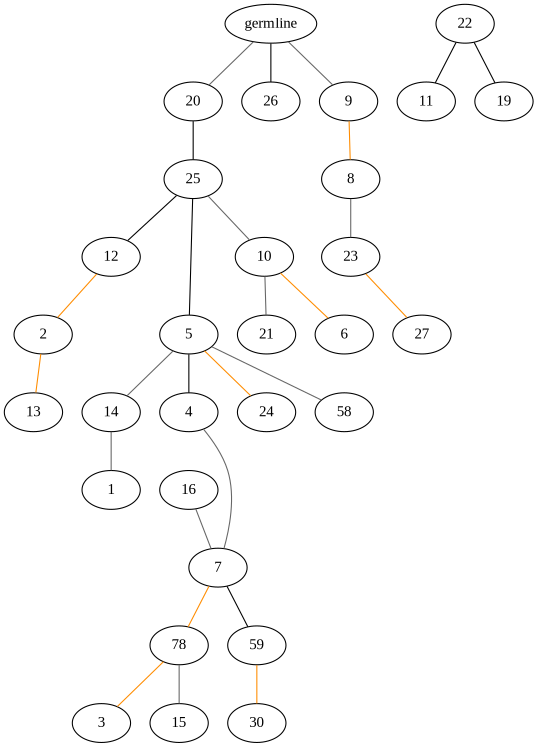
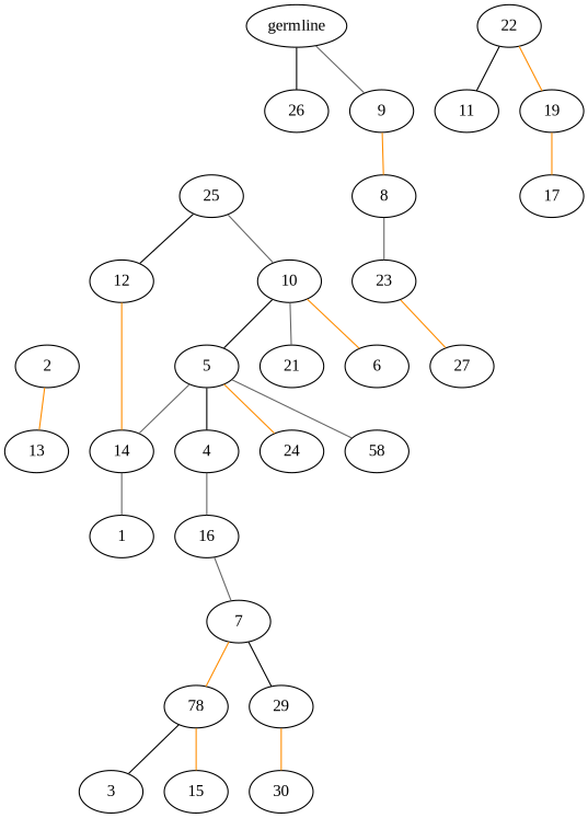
  graph {
    fontname="Liberation Serif"
    node [fontname="Liberation Serif"]
    edge [color=gray40 fontname="Liberation Serif"]
    n1 [label=germline]
-   n2 [label=20]
    n3 [label=26]
    n4 [label=9]
    n5 [label=25]
    n6 [label=22]
    n7 [label=11]
    n8 [label=19]
    n9 [label=8]
    n10 [label=10]
    n11 [label=12]
    n12 [label=5]
    n13 [label=21]
    n14 [label=6]
    n15 [label=2]
    n16 [label=14]
    n17 [label=24]
    n18 [label=58]
    n19 [label=4]
    n20 [label=13]
    n21 [label=1]
    n22 [label=16]
    n23 [label=7]
    n24 [label=78]
-   n25 [label=59]
+   n25 [label=29]
    n26 [label=15]
    n27 [label=3]
    n28 [label=30]
+   n29 [label=17]
    n30 [label=23]
    n31 [label=27]
-   n1 -- n2
    n1 -- n3 [color=black]
    n1 -- n4
-   n2 -- n5 [color=black]
    n4 -- n9 [color=darkorange]
    n5 -- n10
    n5 -- n11 [color=black]
-   n5 -- n12 [color=black]
+   n10 -- n12 [color=black]
    n6 -- n7 [color=black]
-   n6 -- n8 [color=black]
+   n6 -- n8 [color=darkorange]
+   n8 -- n29 [color=darkorange]
    n9 -- n30
    n10 -- n13
    n10 -- n14 [color=darkorange]
-   n11 -- n15 [color=darkorange]
+   n11 -- n16 [color=darkorange]
    n12 -- n16
    n12 -- n17 [color=darkorange]
    n12 -- n18
    n12 -- n19 [color=black]
    n15 -- n20 [color=darkorange]
    n16 -- n21
-   n19 -- n23
+   n19 -- n22
    n22 -- n23
    n23 -- n24 [color=darkorange]
    n23 -- n25 [color=black]
-   n24 -- n26
-   n24 -- n27 [color=darkorange]
+   n24 -- n26 [color=darkorange]
+   n24 -- n27 [color=black]
    n25 -- n28 [color=darkorange]
    n30 -- n31 [color=darkorange]
  }
